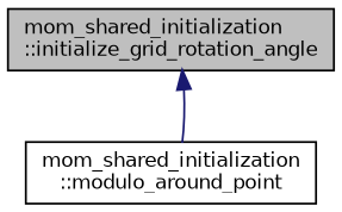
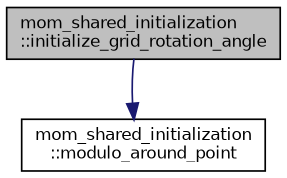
  digraph {
    rankdir=TB
    node [color=black fontname=Helvetica fontsize=10 shape=record style=filled]
    n1 [fillcolor=grey75 fontcolor=black height=0.2 label="mom_shared_initialization\l::initialize_grid_rotation_angle" width=0.4]
    n2 [fillcolor=white height=0.2 label="mom_shared_initialization\l::modulo_around_point" width=0.4]
-   n2 -> n1 [color=midnightblue fontname=Helvetica fontsize=10 labelfontname=Helvetica labelfontsize=10 style=solid]
+   n1 -> n2 [color=midnightblue fontname=Helvetica fontsize=10 labelfontname=Helvetica labelfontsize=10 style=solid]
  }
